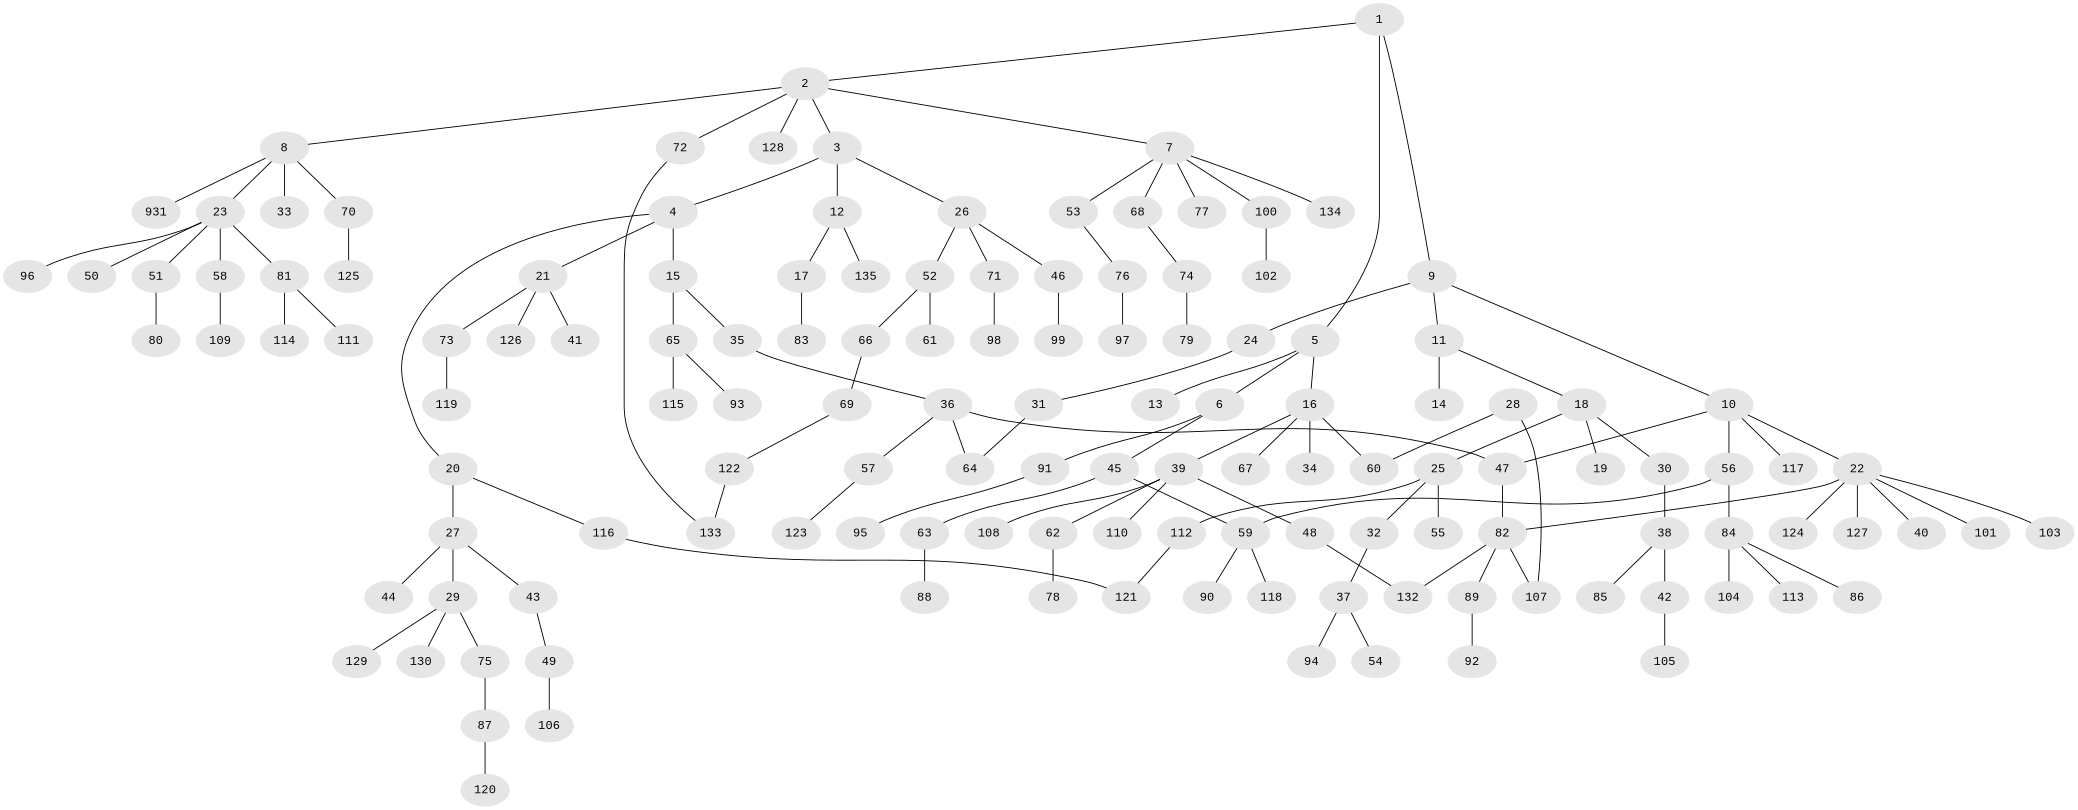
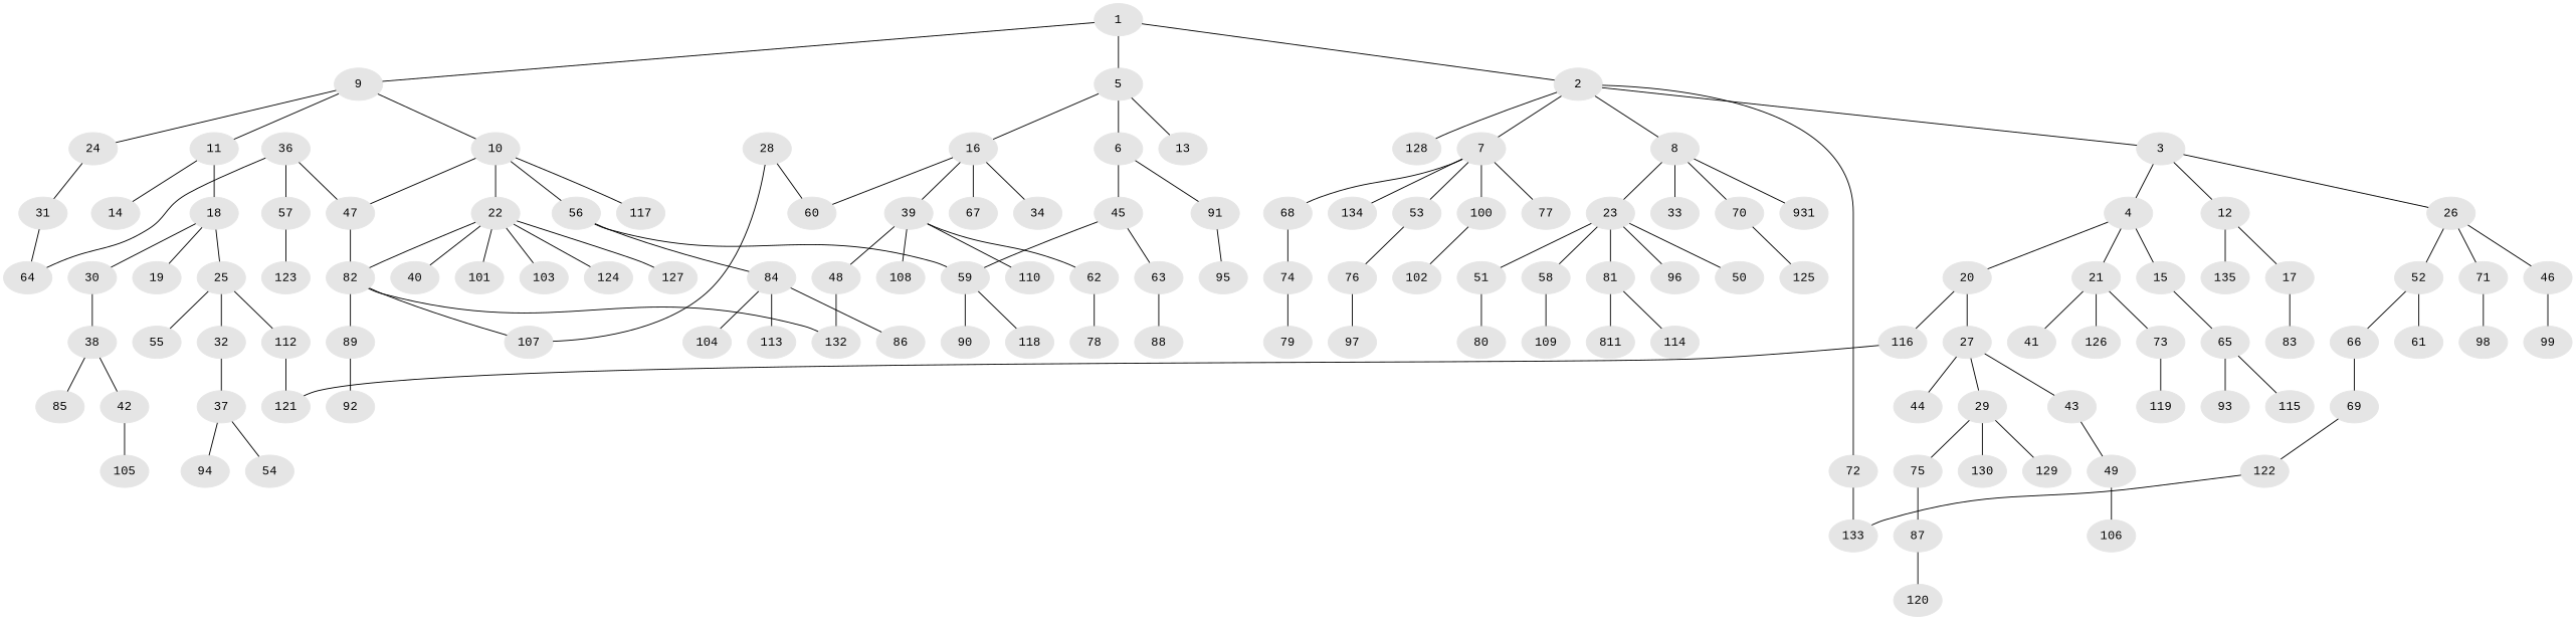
  graph {
    fontname="Liberation Mono"
    node [color=gray90 fontname="Liberation Mono" style=filled]
    edge [fontname="Liberation Mono"]
    1
    2
    5
    9
    3
    7
    8
    72
    128
    6
    13
    16
    10
    11
    24
    4
    12
    26
    53
    68
    77
    100
    134
    23
    33
    70
    n27 [label=931]
    133
    15
    20
    21
    17
    135
    46
    52
    71
-   35
    65
    27
    116
    41
    73
    126
    45
    91
    34
    39
    67
    60
    63
    59
    95
    76
    74
    102
    50
    51
    58
    81
    96
    125
    22
    47
    56
    117
    14
    18
    31
    40
    82
    101
    103
    124
    127
    84
    19
    25
    30
    83
    36
    93
    115
    28
    107
    48
    62
    108
    110
    32
    55
    112
    38
    88
    29
    43
    44
    121
    119
    132
    89
    80
    109
-   111
+   111 [label=811]
    114
    64
    37
    99
    61
    66
    98
    75
    129
    130
    49
    87
    42
    85
    54
    94
    57
    123
    105
    78
    106
    90
    118
    69
    97
    86
    104
    113
    122
    79
    120
    92
    1 -- 2
    1 -- 5
    1 -- 9
    2 -- 3
    2 -- 7
    2 -- 8
    2 -- 72
    2 -- 128
    5 -- 6
    5 -- 13
    5 -- 16
    9 -- 10
    9 -- 11
    9 -- 24
    3 -- 4
    3 -- 12
    3 -- 26
    7 -- 53
    7 -- 68
    7 -- 77
    7 -- 100
    7 -- 134
    8 -- 23
    8 -- 33
    8 -- 70
    8 -- n27
    72 -- 133
    6 -- 45
    6 -- 91
    16 -- 34
    16 -- 39
    16 -- 67
    16 -- 60
    10 -- 22
    10 -- 47
    10 -- 56
    10 -- 117
    11 -- 14
    11 -- 18
    24 -- 31
    4 -- 15
    4 -- 20
    4 -- 21
    12 -- 17
    12 -- 135
    26 -- 46
    26 -- 52
    26 -- 71
    53 -- 76
    68 -- 74
    100 -- 102
    23 -- 50
    23 -- 51
    23 -- 58
    23 -- 81
    23 -- 96
    70 -- 125
-   15 -- 35
    15 -- 65
    20 -- 27
    20 -- 116
    21 -- 41
    21 -- 73
    21 -- 126
    17 -- 83
    46 -- 99
    52 -- 61
    52 -- 66
    71 -- 98
-   35 -- 36
    65 -- 93
    65 -- 115
    27 -- 29
    27 -- 43
    27 -- 44
    116 -- 121
    73 -- 119
    45 -- 63
    45 -- 59
    91 -- 95
    39 -- 48
    39 -- 62
    39 -- 108
    39 -- 110
    63 -- 88
    59 -- 90
    59 -- 118
    76 -- 97
    74 -- 79
    51 -- 80
    58 -- 109
    81 -- 111
    81 -- 114
    22 -- 40
    22 -- 82
    22 -- 101
    22 -- 103
    22 -- 124
    22 -- 127
    47 -- 82
    56 -- 59
    56 -- 84
    18 -- 19
    18 -- 25
    18 -- 30
    31 -- 64
    82 -- 107
    82 -- 132
    82 -- 89
    84 -- 86
    84 -- 104
    84 -- 113
    25 -- 32
    25 -- 55
    25 -- 112
    30 -- 38
    36 -- 47
    36 -- 64
    36 -- 57
    28 -- 60
    28 -- 107
    48 -- 132
    62 -- 78
    32 -- 37
    112 -- 121
    38 -- 42
    38 -- 85
    29 -- 75
    29 -- 129
    29 -- 130
    43 -- 49
    89 -- 92
    37 -- 54
    37 -- 94
    66 -- 69
    75 -- 87
    49 -- 106
    87 -- 120
    42 -- 105
    57 -- 123
    69 -- 122
    122 -- 133
  }
